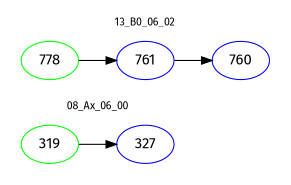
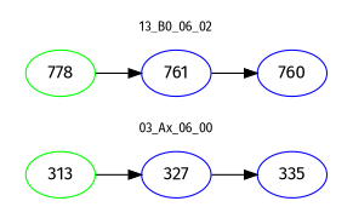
  digraph {
    fontname="Fira Sans"
    rankdir=LR
    node [color=blue fontname="Fira Sans"]
    edge [color=black fontname="Fira Sans"]
-   n1 [color=green label=319]
+   n1 [color=green label=313]
    n2 [label=327]
+   n3 [label=335]
    n4 [color=green label=778]
    n5 [label=761]
    n6 [label=760]
    subgraph cluster_1 {
      color=white
      fontsize=10
-     label="08_Ax_06_00"
+     label="03_Ax_06_00"
      n1
      n2
+     n3
    }
    subgraph cluster_2 {
      color=white
      fontsize=10
      label="13_B0_06_02"
      n4
      n5
      n6
    }
    n1 -> n2
+   n2 -> n3
    n4 -> n5
    n5 -> n6
  }
